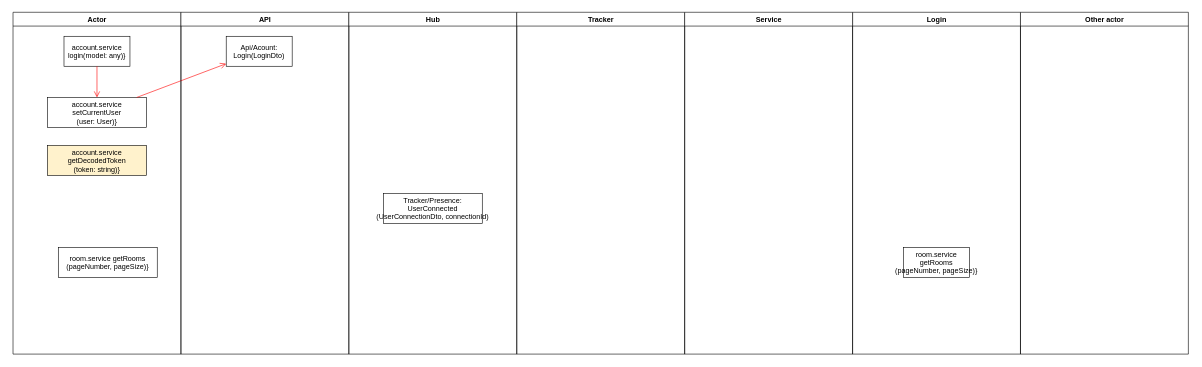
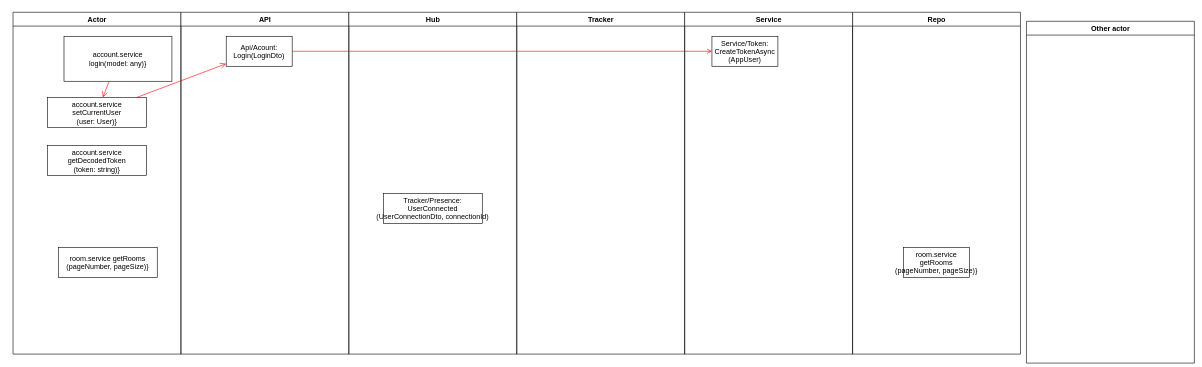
  <mxCell id="0" />
  <mxCell id="1" parent="0" />
  <mxCell id="2" value="Actor" style="swimlane;whiteSpace=wrap" parent="1" vertex="1"><mxGeometry x="20.5" y="20" width="280" height="570" as="geometry" /></mxCell>
- <mxCell id="3" value="account.service &#10;login(model: any)}" style="" vertex="1" parent="2"><mxGeometry x="85" y="40" width="110" height="50" as="geometry" /></mxCell>
+ <mxCell id="3" value="account.service &#10;login(model: any)}" style="" vertex="1" parent="2"><mxGeometry x="85" y="40" width="180" height="75" as="geometry" /></mxCell>
  <mxCell id="4" value="account.service &#10;setCurrentUser&#10;(user: User)}" style="" vertex="1" parent="2"><mxGeometry x="57.5" y="142" width="165" height="50" as="geometry" /></mxCell>
  <mxCell id="5" value="" style="elbow=horizontal;verticalAlign=bottom;endArrow=open;endSize=8;strokeColor=#FF0000;endFill=1;rounded=0" edge="1" parent="2" source="3" target="4"><mxGeometry x="110" y="50" as="geometry"><mxPoint x="365.5" y="75" as="targetPoint" /><mxPoint x="205.5" y="75" as="sourcePoint" /></mxGeometry></mxCell>
- <mxCell id="6" value="account.service &#10;getDecodedToken&#10;(token: string)}" style="fillColor=#fff2cc;" vertex="1" parent="2"><mxGeometry x="57.5" y="222" width="165" height="50" as="geometry" /></mxCell>
+ <mxCell id="6" value="account.service &#10;getDecodedToken&#10;(token: string)}" style="" vertex="1" parent="2"><mxGeometry x="57.5" y="222" width="165" height="50" as="geometry" /></mxCell>
  <mxCell id="7" value="room.service getRooms&#10;(pageNumber, pageSize)}" style="" vertex="1" parent="2"><mxGeometry x="75.5" y="392" width="165" height="50" as="geometry" /></mxCell>
  <mxCell id="8" value="" style="elbow=horizontal;verticalAlign=bottom;endArrow=open;endSize=8;strokeColor=#FF0000;endFill=1;rounded=0;" edge="1" parent="2" source="4" target="10"><mxGeometry x="-44.5" y="-68" as="geometry"><mxPoint x="150" y="152" as="targetPoint" /><mxPoint x="150" y="100" as="sourcePoint" /></mxGeometry></mxCell>
  <mxCell id="9" value="API" style="swimlane;whiteSpace=wrap;startSize=23;" parent="1" vertex="1"><mxGeometry x="300.5" y="20" width="280" height="570" as="geometry" /></mxCell>
  <mxCell id="10" value="Api/Acount: &#10;Login(LoginDto)" style="" parent="9" vertex="1"><mxGeometry x="75.5" y="40" width="110" height="50" as="geometry" /></mxCell>
  <mxCell id="11" value="Hub" style="swimlane;whiteSpace=wrap" parent="1" vertex="1"><mxGeometry x="580.5" y="20" width="280" height="570" as="geometry"><mxRectangle x="724.5" y="128" width="60" height="30" as="alternateBounds" /></mxGeometry></mxCell>
  <mxCell id="12" value="Tracker/Presence: &#10;UserConnected&#10;(UserConnectionDto, connectionId)" style="" vertex="1" parent="11"><mxGeometry x="57.5" y="302" width="165" height="50" as="geometry" /></mxCell>
  <mxCell id="13" value="Tracker" style="swimlane;whiteSpace=wrap" vertex="1" parent="1"><mxGeometry x="860.5" y="20" width="280" height="570" as="geometry" /></mxCell>
- <mxCell id="14" value="Login" style="swimlane;whiteSpace=wrap" vertex="1" parent="1"><mxGeometry x="1420.5" y="20" width="280" height="570" as="geometry" /></mxCell>
+ <mxCell id="14" value="Repo" style="swimlane;whiteSpace=wrap" vertex="1" parent="1"><mxGeometry x="1420.5" y="20" width="280" height="570" as="geometry" /></mxCell>
  <mxCell id="15" value="room.service &#10;getRooms&#10;(pageNumber, pageSize)}" style="" vertex="1" parent="14"><mxGeometry x="85" y="392" width="110" height="50" as="geometry" /></mxCell>
  <mxCell id="16" value="Service" style="swimlane;whiteSpace=wrap" vertex="1" parent="1"><mxGeometry x="1140.5" y="20" width="280" height="570" as="geometry" /></mxCell>
- <mxCell id="19" value="Other actor" style="swimlane;whiteSpace=wrap" vertex="1" parent="1"><mxGeometry x="1700.5" y="20" width="280" height="570" as="geometry" /></mxCell>
+ <mxCell id="17" value="Service/Token: &#10;CreateTokenAsync&#10;(AppUser)" style="" parent="16" vertex="1"><mxGeometry x="45.5" y="40" width="110" height="50" as="geometry" /></mxCell>
+ <mxCell id="18" value="" style="endArrow=open;strokeColor=#FF0000;endFill=1;rounded=0" parent="1" source="10" target="17" edge="1"><mxGeometry relative="1" as="geometry" /></mxCell>
+ <mxCell id="19" value="Other actor" style="swimlane;whiteSpace=wrap" vertex="1" parent="1"><mxGeometry x="1710.5" y="35" width="280" height="570" as="geometry" /></mxCell>
